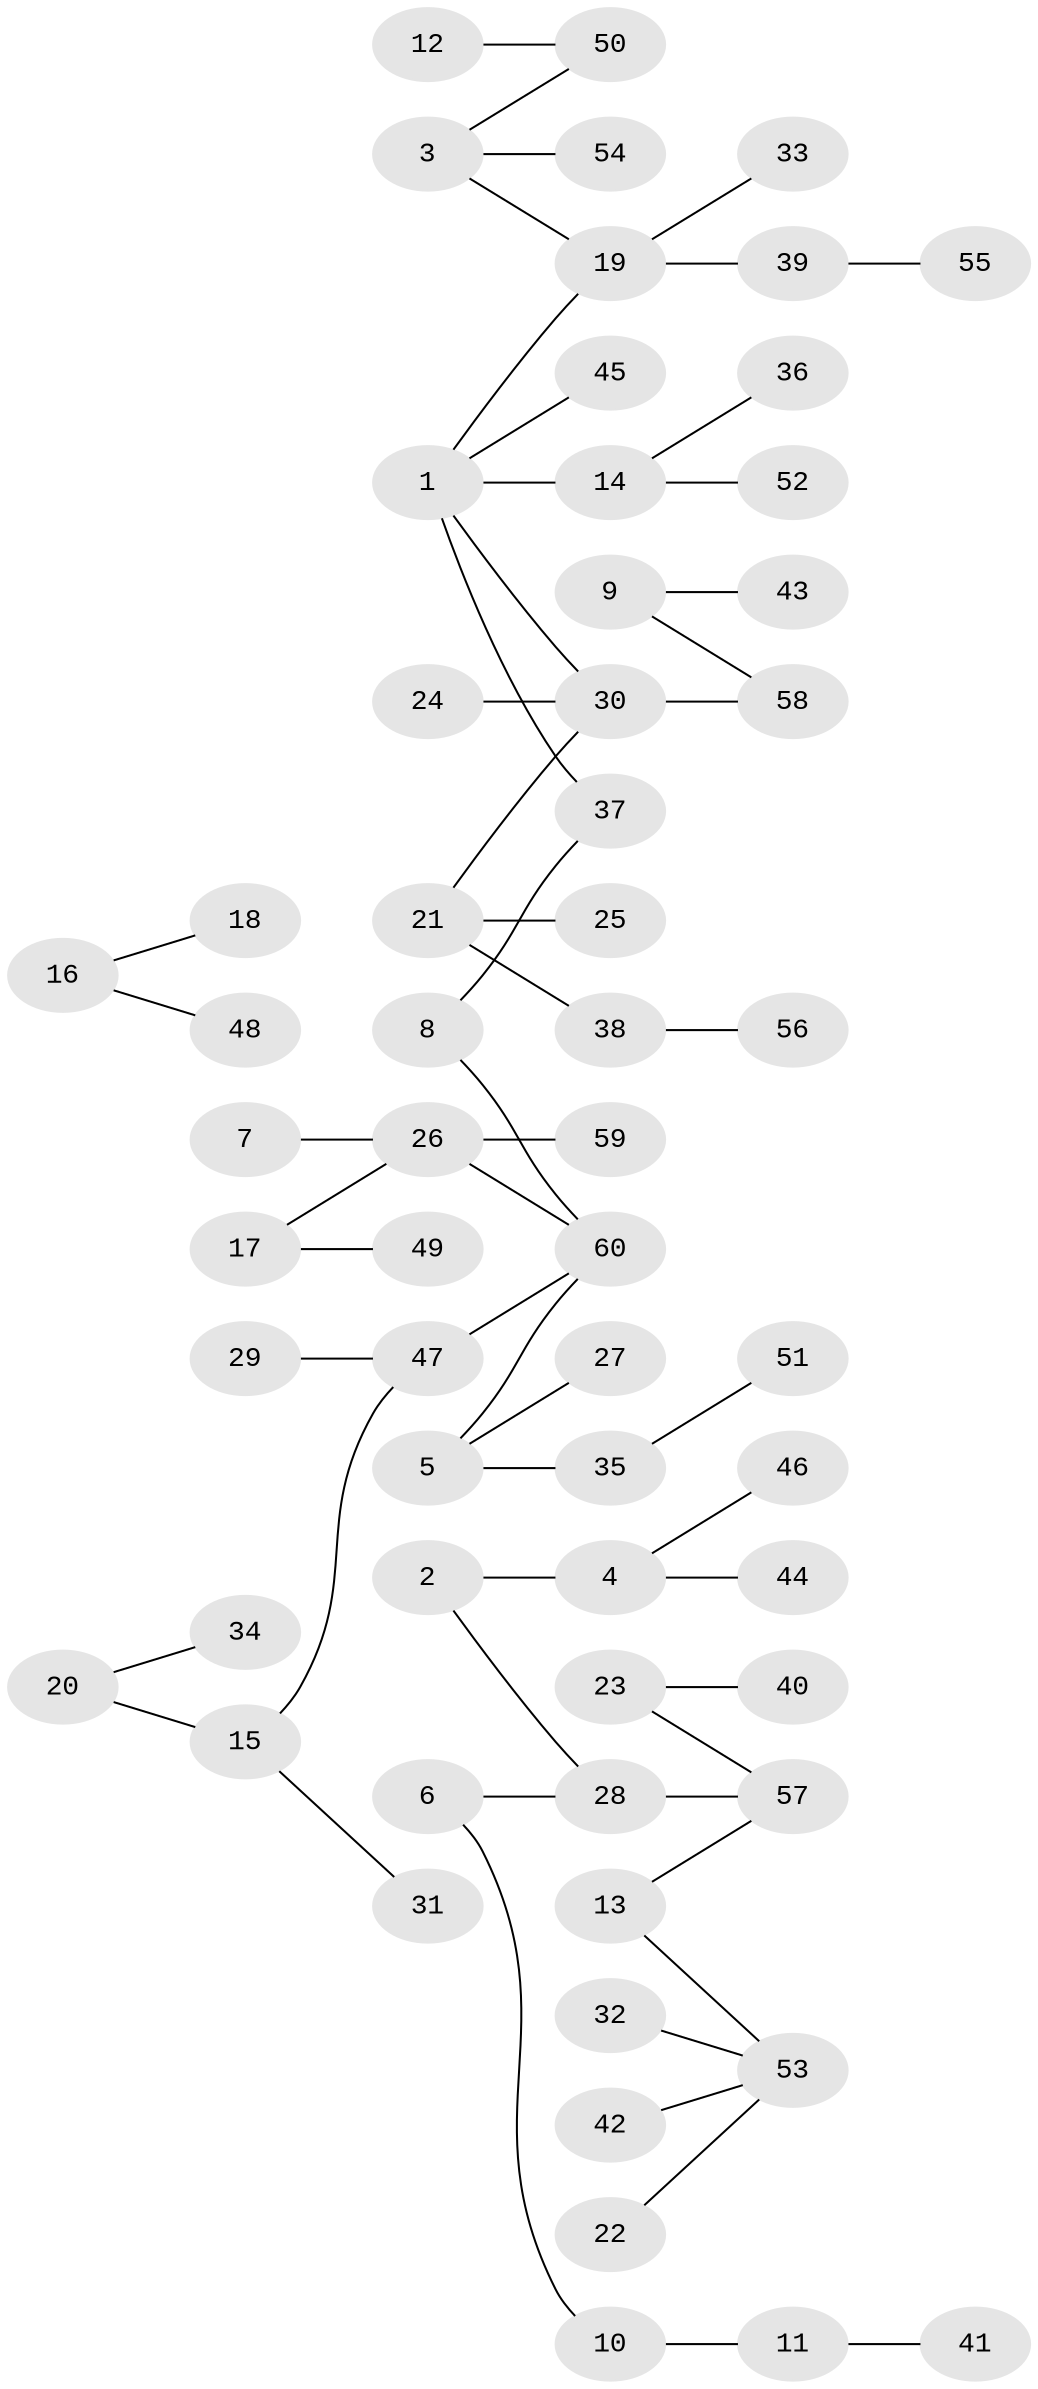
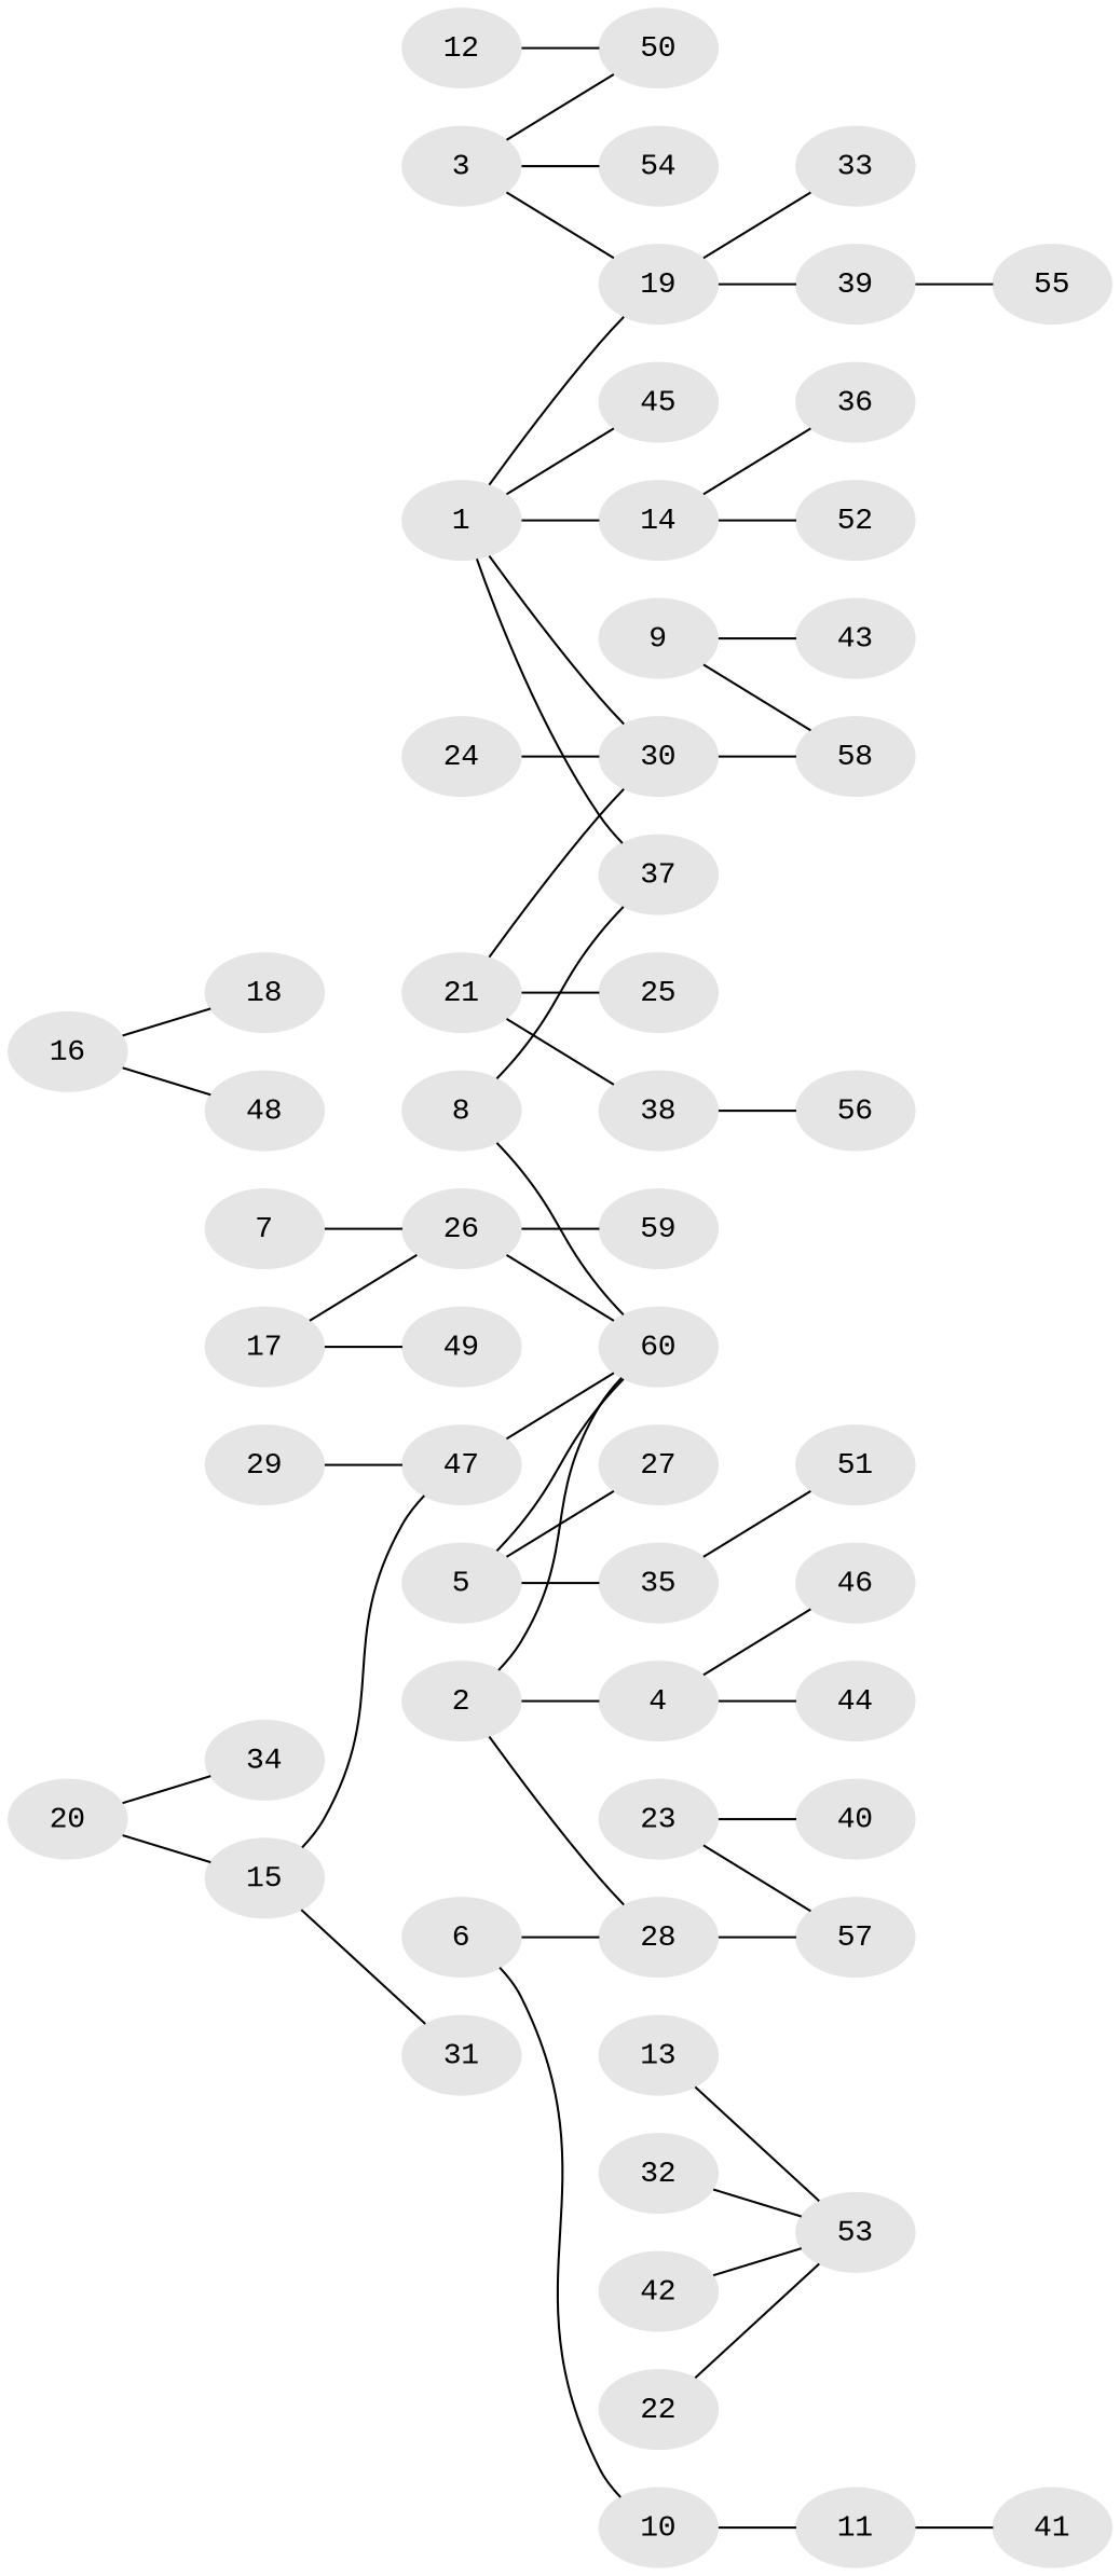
  graph {
    fontname="Liberation Mono"
    rankdir=LR
    node [color=gray90 fontname="Liberation Mono" style=filled]
    edge [fontname="Liberation Mono" weight=1.0]
    1
    14
    19
    30
    37
    45
    36
    52
    33
    39
    58
    2
    4
    28
    60
    44
    46
    57
    3
    50
    54
    5
    27
    35
    51
    6
    10
    11
    7
    26
    59
    8
    9
    43
    41
    12
    13
    53
    15
    31
    47
    16
    18
    48
    17
    49
    55
    20
    34
    29
    21
    25
    38
    56
    22
    23
    40
    24
    32
    42
    1 -- 14
    1 -- 19
    1 -- 30
    1 -- 37
    1 -- 45
    14 -- 36
    14 -- 52
    19 -- 33
    19 -- 39
    30 -- 58
    39 -- 55
    2 -- 4
    2 -- 28
+   2 -- 60
    4 -- 44
    4 -- 46
    28 -- 57
    3 -- 19
    3 -- 50
    3 -- 54
    5 -- 60
    5 -- 27
    5 -- 35
    35 -- 51
    6 -- 28
    6 -- 10
    10 -- 11
    11 -- 41
    7 -- 26
    26 -- 60
    26 -- 59
    8 -- 37
    8 -- 60
    9 -- 58
    9 -- 43
    12 -- 50
-   13 -- 57
    13 -- 53
    15 -- 31
    15 -- 47
    47 -- 60
    16 -- 18
    16 -- 48
    17 -- 26
    17 -- 49
    20 -- 15
    20 -- 34
    29 -- 47
    21 -- 30
    21 -- 25
    21 -- 38
    38 -- 56
    22 -- 53
    23 -- 57
    23 -- 40
    24 -- 30
    32 -- 53
    42 -- 53
  }
